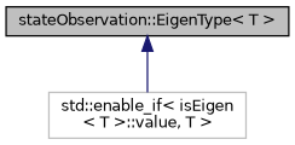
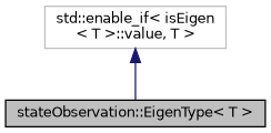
  digraph {
    node [fontname=Helvetica fontsize=10 shape=record style=filled]
    n1 [color=black fillcolor=grey75 fontcolor=black height=0.2 label="stateObservation::EigenType\< T \>" width=0.4]
    n2 [color=grey75 fillcolor=white height=0.2 label="std::enable_if\< isEigen\l\< T \>::value, T \>" width=0.4]
-   n1 -> n2 [color=midnightblue dir=back fontname=Helvetica fontsize=10 labelfontname=Helvetica labelfontsize=10 style=solid]
+   n2 -> n1 [color=midnightblue dir=back fontname=Helvetica fontsize=10 labelfontname=Helvetica labelfontsize=10 style=solid]
  }
